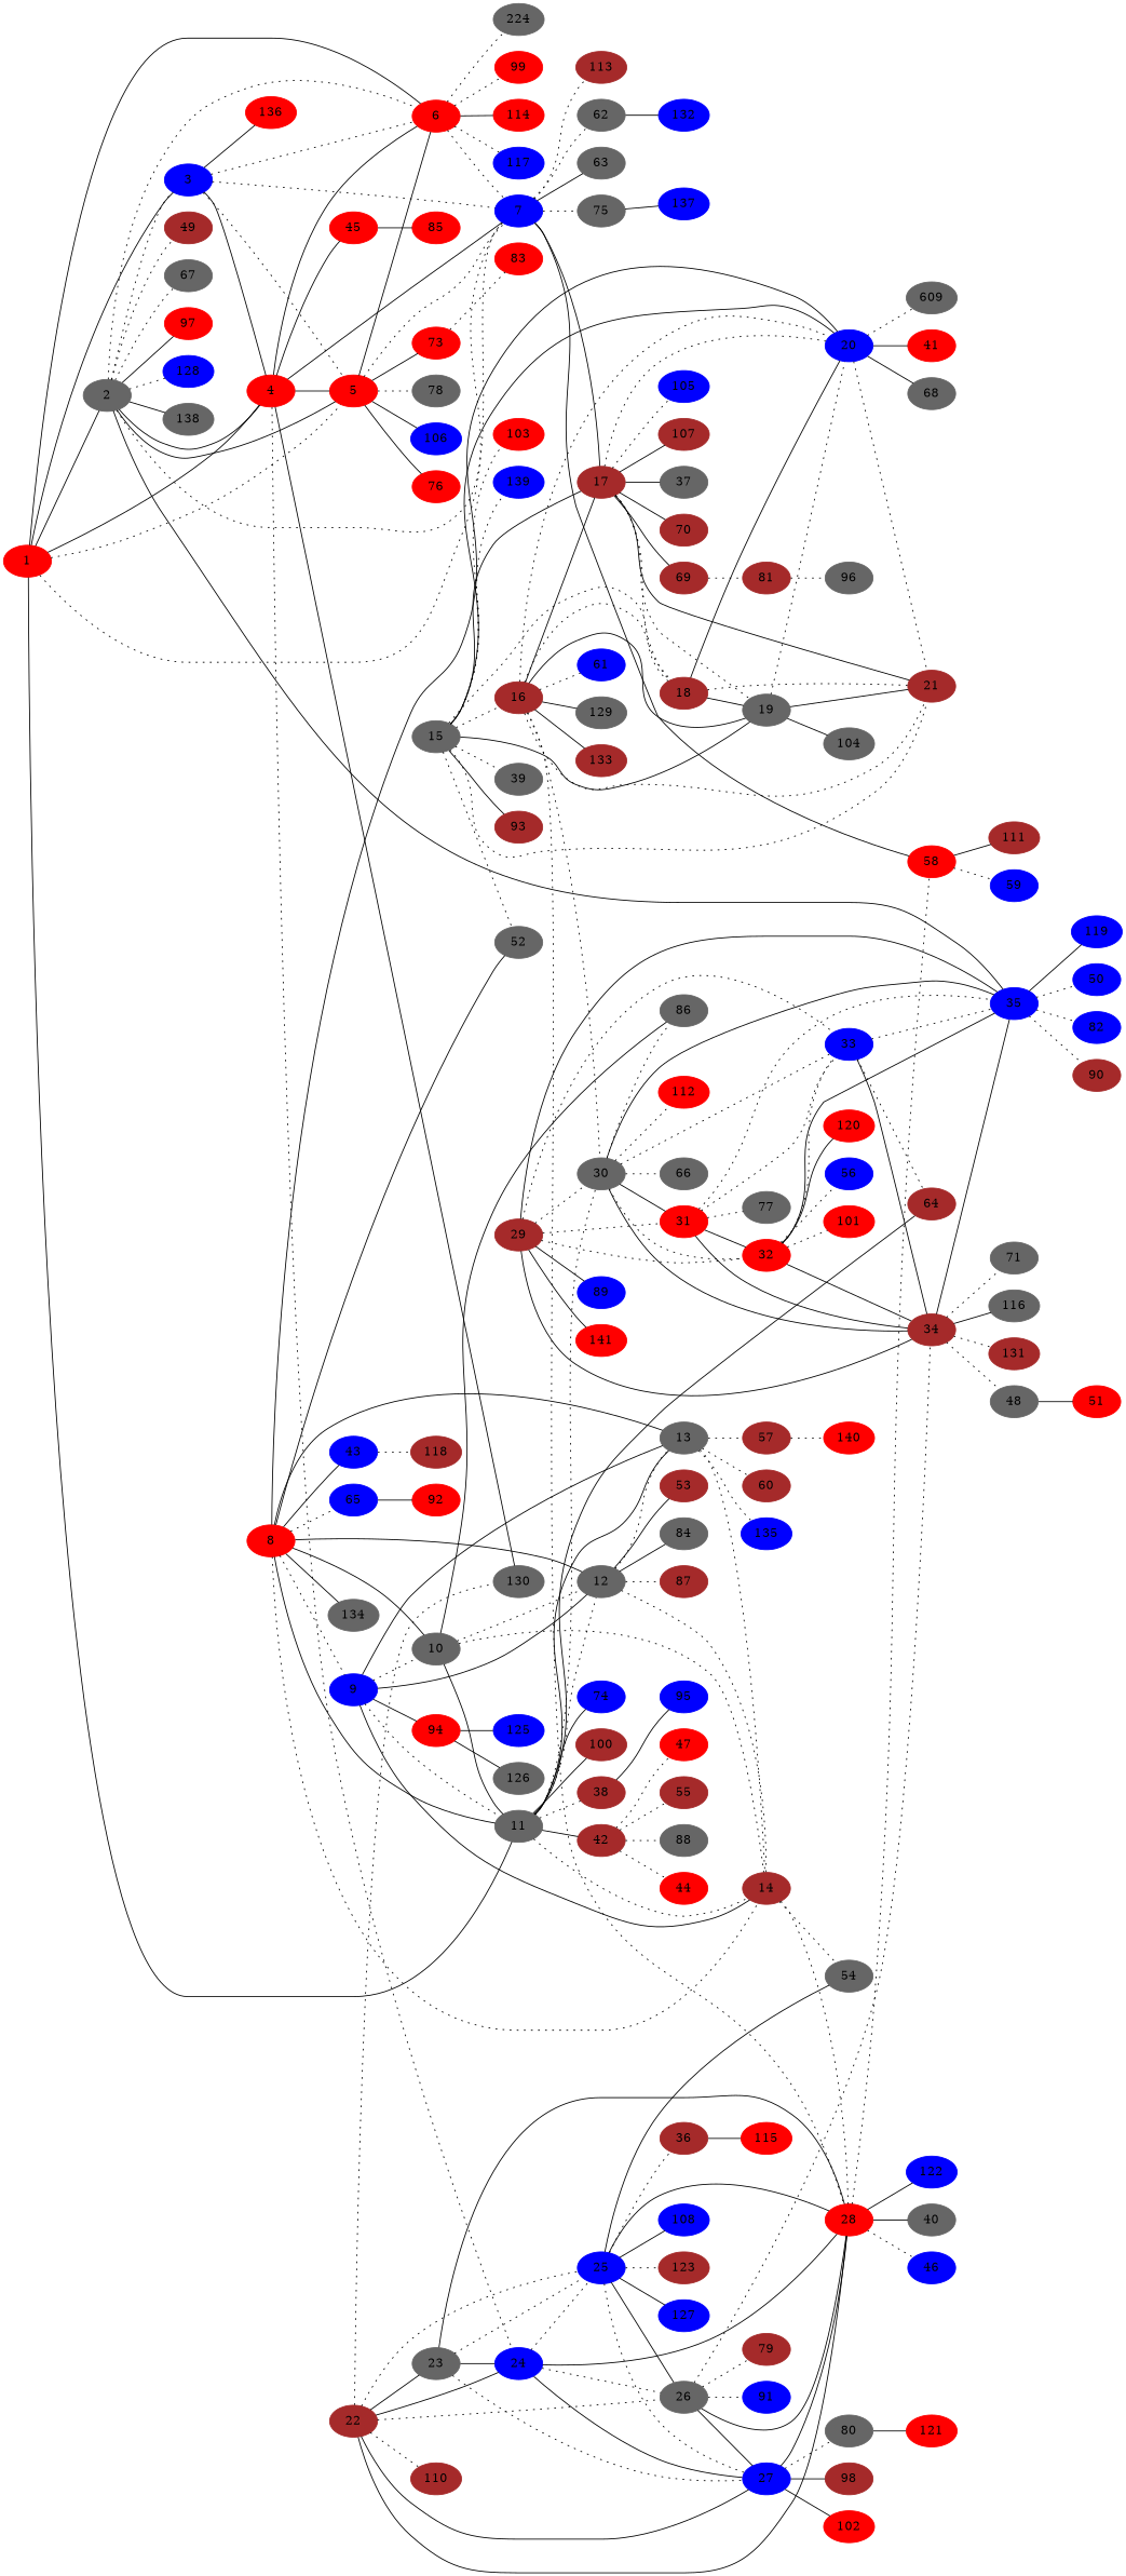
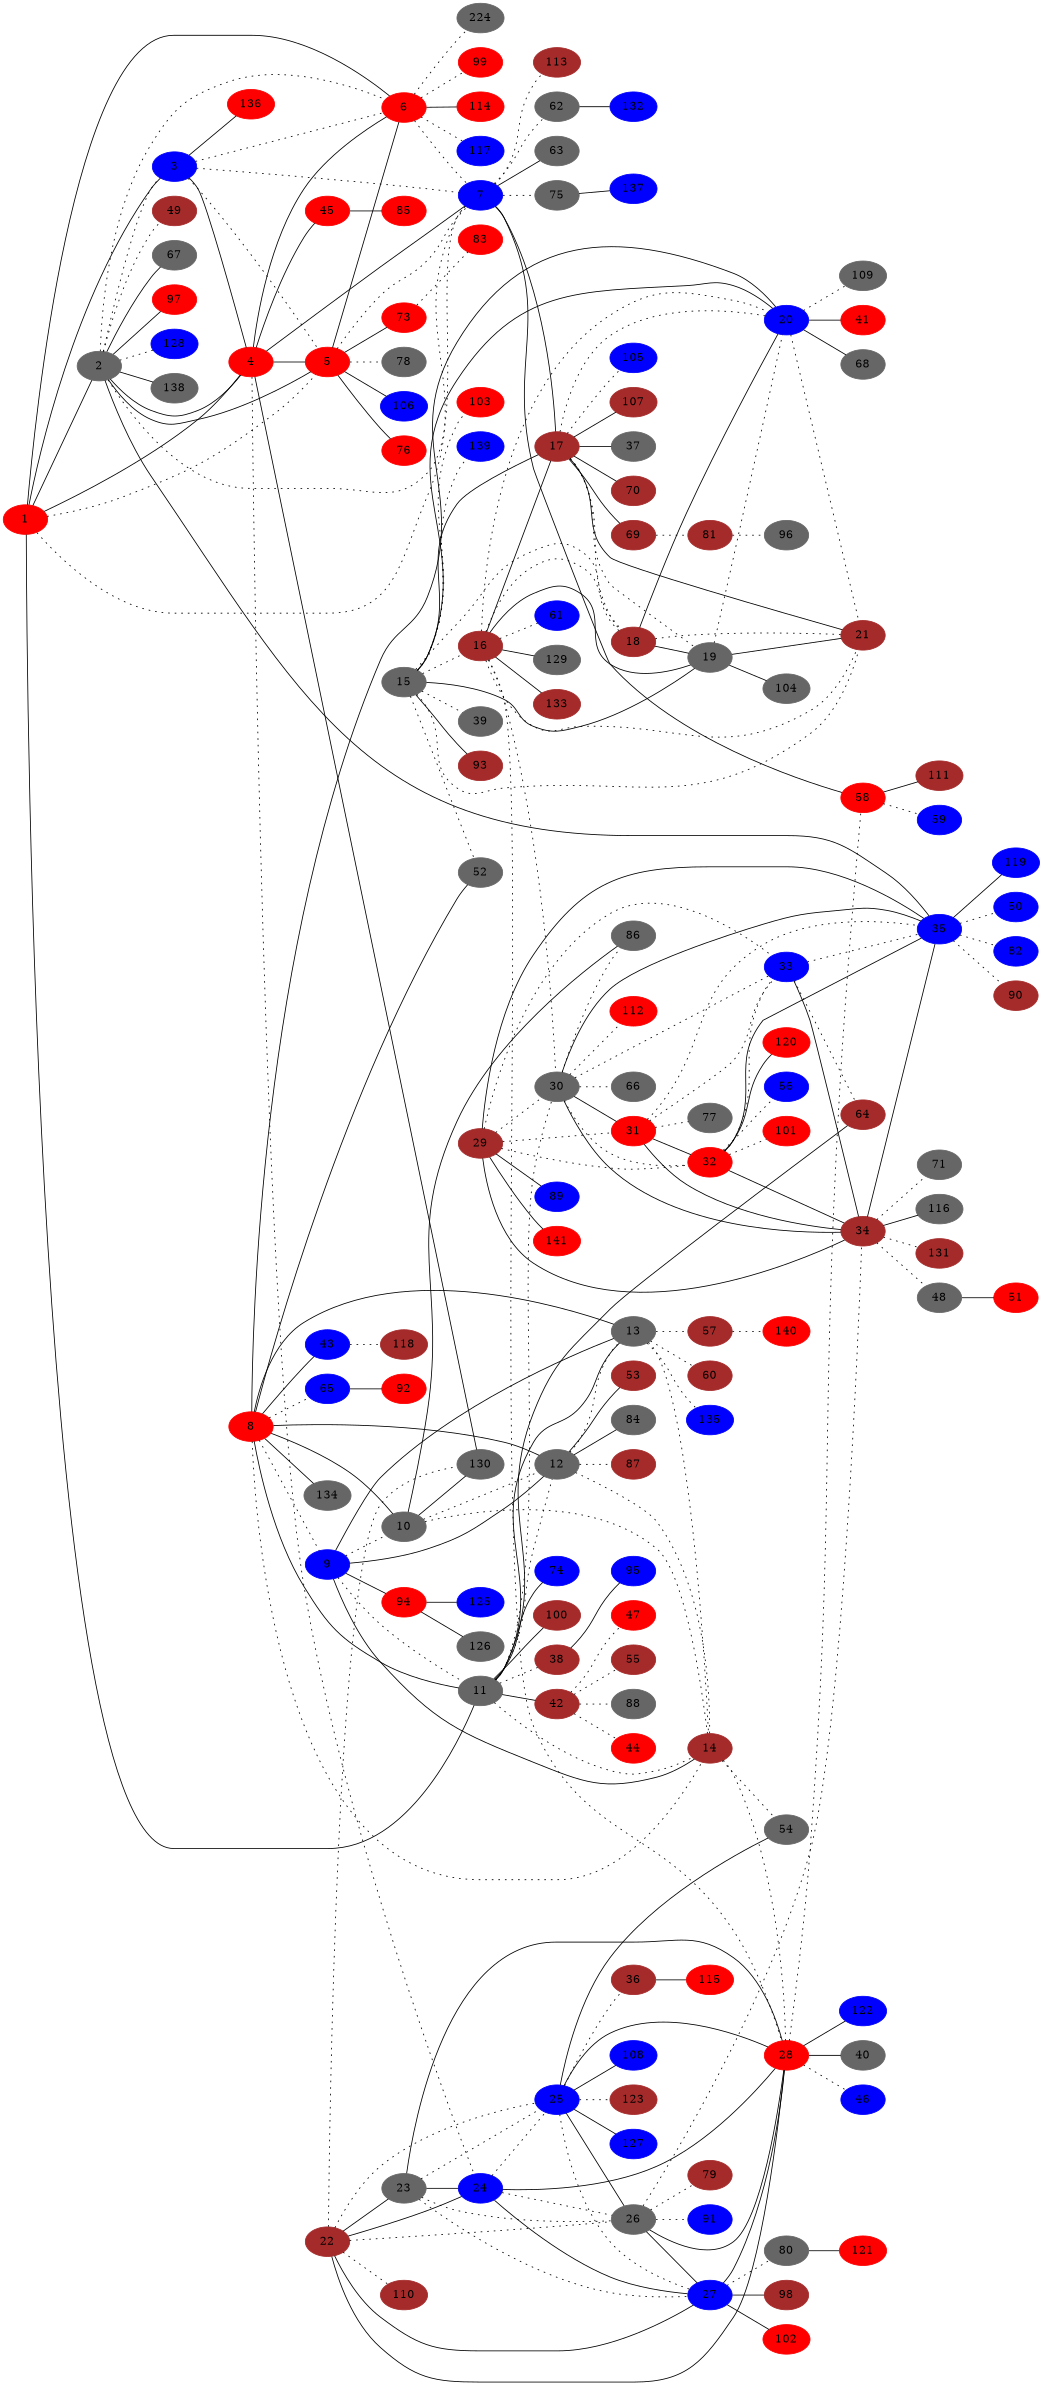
  graph {
    rankdir=LR
    node [color=gray40 style=filled]
    edge [style=solid]
    1 [color=red]
    2
    3 [color=blue]
    4 [color=red]
    5 [color=red]
    6 [color=red]
    7 [color=blue]
    11
    35 [color=blue]
    49 [color=brown]
    67
    97 [color=red]
    128 [color=blue]
    138
    136 [color=red]
    24 [color=blue]
    45 [color=red]
    130
    73 [color=red]
    76 [color=red]
    78
    106 [color=blue]
    99 [color=red]
    114 [color=red]
    117 [color=blue]
    n26 [label=224]
    17 [color=brown]
    58 [color=red]
    62
    63
    75
    113 [color=brown]
    12
    13
    14 [color=brown]
    30
    38 [color=brown]
    42 [color=brown]
    64 [color=brown]
    74 [color=blue]
    100 [color=brown]
    50 [color=blue]
    82 [color=blue]
    90 [color=brown]
    119 [color=blue]
    28 [color=red]
    25 [color=blue]
    26
    27 [color=blue]
    85 [color=red]
    83 [color=red]
    20 [color=blue]
    18 [color=brown]
    19
    21 [color=brown]
    37
    69 [color=brown]
    70 [color=brown]
    105 [color=blue]
    107 [color=brown]
    59 [color=blue]
    111 [color=brown]
    132 [color=blue]
    137 [color=blue]
    8 [color=red]
    9 [color=blue]
    10
    43 [color=blue]
    52
    65 [color=blue]
    134
    94 [color=red]
    86
    53 [color=brown]
    84
    87 [color=brown]
    57 [color=brown]
    60 [color=brown]
    135 [color=blue]
    54
    41 [color=red]
    68
-   109 [label=609]
+   109
    118 [color=brown]
    92 [color=red]
    125 [color=blue]
    126
    34 [color=brown]
    31 [color=red]
    32 [color=red]
    33 [color=blue]
    66
    112 [color=red]
    95 [color=blue]
    44 [color=red]
    47 [color=red]
    55 [color=brown]
    88
    140 [color=red]
    40
    46 [color=blue]
    122 [color=blue]
    15
    16 [color=brown]
    39
    93 [color=brown]
    103 [color=red]
    139 [color=blue]
    61 [color=blue]
    129
    133 [color=brown]
    104
    81 [color=brown]
    22 [color=brown]
    23
    110 [color=brown]
    36 [color=brown]
    108 [color=blue]
    123 [color=brown]
    127 [color=blue]
    79 [color=brown]
    91 [color=blue]
    80
    98 [color=brown]
    102 [color=red]
    115 [color=red]
    48
    71
    116
    131 [color=brown]
    121 [color=red]
    29 [color=brown]
    89 [color=blue]
    141 [color=red]
    77
    56 [color=blue]
    101 [color=red]
    120 [color=red]
    51 [color=red]
    96
    1 -- 2
    1 -- 3
    1 -- 4
    1 -- 5 [style=dotted]
    1 -- 6
    1 -- 7 [style=dotted]
    1 -- 11
    2 -- 3 [style=dotted]
    2 -- 4
    2 -- 5
    2 -- 6 [style=dotted]
    2 -- 7 [style=dotted]
    2 -- 35
    2 -- 49 [style=dotted]
-   2 -- 67 [style=dotted]
+   2 -- 67
    2 -- 97
    2 -- 128 [style=dotted]
    2 -- 138
    3 -- 4
    3 -- 5 [style=dotted]
    3 -- 6 [style=dotted]
    3 -- 7 [style=dotted]
    3 -- 136
    4 -- 5
    4 -- 6
    4 -- 7
    4 -- 24 [style=dotted]
    4 -- 45
    4 -- 130
    5 -- 6
    5 -- 7 [style=dotted]
    5 -- 73
    5 -- 76
    5 -- 78 [style=dotted]
    5 -- 106
    6 -- 7 [style=dotted]
    6 -- 99 [style=dotted]
    6 -- 114
    6 -- 117 [style=dotted]
    6 -- n26 [style=dotted]
    7 -- 17
    7 -- 58
    7 -- 62 [style=dotted]
    7 -- 63
    7 -- 75 [style=dotted]
    7 -- 113 [style=dotted]
    11 -- 12 [style=dotted]
    11 -- 13
    11 -- 14 [style=dotted]
    11 -- 30 [style=dotted]
    11 -- 38 [style=dotted]
    11 -- 42
    11 -- 64
    11 -- 74
    11 -- 100
    35 -- 50 [style=dotted]
    35 -- 82 [style=dotted]
    35 -- 90 [style=dotted]
    35 -- 119
    24 -- 28
    24 -- 25 [style=dotted]
    24 -- 26 [style=dotted]
    24 -- 27
    45 -- 85
    73 -- 83 [style=dotted]
    17 -- 20 [style=dotted]
    17 -- 18 [style=dotted]
    17 -- 19 [style=dotted]
    17 -- 21
    17 -- 37
    17 -- 69
    17 -- 70
    17 -- 105 [style=dotted]
    17 -- 107
    58 -- 59 [style=dotted]
    58 -- 111
    62 -- 132
    75 -- 137
    12 -- 13 [style=dotted]
    12 -- 14 [style=dotted]
    12 -- 53
    12 -- 84
    12 -- 87 [style=dotted]
    13 -- 14 [style=dotted]
    13 -- 57 [style=dotted]
    13 -- 60 [style=dotted]
    13 -- 135 [style=dotted]
    14 -- 28 [style=dotted]
    14 -- 54 [style=dotted]
    30 -- 35
    30 -- 86 [style=dotted]
    30 -- 34
    30 -- 31
    30 -- 32 [style=dotted]
    30 -- 33 [style=dotted]
    30 -- 66 [style=dotted]
    30 -- 112 [style=dotted]
    38 -- 95
    42 -- 44 [style=dotted]
    42 -- 47 [style=dotted]
    42 -- 55 [style=dotted]
    42 -- 88 [style=dotted]
    28 -- 58 [style=dotted]
    28 -- 40
    28 -- 46 [style=dotted]
    28 -- 122
    25 -- 28
    25 -- 26
    25 -- 27 [style=dotted]
    25 -- 54
    25 -- 36 [style=dotted]
    25 -- 108
    25 -- 123 [style=dotted]
    25 -- 127
    26 -- 28
    26 -- 27
    26 -- 34 [style=dotted]
    26 -- 79 [style=dotted]
    26 -- 91 [style=dotted]
    27 -- 28
    27 -- 80 [style=dotted]
    27 -- 98
    27 -- 102
    20 -- 21 [style=dotted]
    20 -- 41
    20 -- 68
    20 -- 109 [style=dotted]
    18 -- 20
    18 -- 19
    18 -- 21 [style=dotted]
    19 -- 20 [style=dotted]
    19 -- 21
    19 -- 104
    69 -- 81 [style=dotted]
    8 -- 11
    8 -- 12
    8 -- 13
    8 -- 14 [style=dotted]
    8 -- 20
    8 -- 9 [style=dotted]
    8 -- 10
    8 -- 43
    8 -- 52
    8 -- 65 [style=dotted]
    8 -- 134
    9 -- 11 [style=dotted]
    9 -- 12
    9 -- 13
    9 -- 14
    9 -- 10 [style=dotted]
    9 -- 94
-   10 -- 11
+   10 -- 130
    10 -- 12 [style=dotted]
    10 -- 14 [style=dotted]
    10 -- 86
    43 -- 118 [style=dotted]
    65 -- 92
    94 -- 125
    94 -- 126
    57 -- 140 [style=dotted]
    34 -- 35
    34 -- 48 [style=dotted]
    34 -- 71 [style=dotted]
    34 -- 116
    34 -- 131 [style=dotted]
    31 -- 35 [style=dotted]
    31 -- 34
    31 -- 32
    31 -- 33 [style=dotted]
    31 -- 77 [style=dotted]
    32 -- 35
    32 -- 34
    32 -- 33 [style=dotted]
    32 -- 56 [style=dotted]
    32 -- 101 [style=dotted]
    32 -- 120
    33 -- 35 [style=dotted]
    33 -- 64 [style=dotted]
    33 -- 34
    15 -- 17
    15 -- 20
    15 -- 18 [style=dotted]
    15 -- 19
    15 -- 21 [style=dotted]
    15 -- 52 [style=dotted]
    15 -- 16 [style=dotted]
    15 -- 39 [style=dotted]
    15 -- 93
    15 -- 103 [style=dotted]
    15 -- 139 [style=dotted]
    16 -- 17
    16 -- 30 [style=dotted]
    16 -- 28 [style=dotted]
    16 -- 20 [style=dotted]
    16 -- 18 [style=dotted]
    16 -- 19
    16 -- 21 [style=dotted]
    16 -- 61 [style=dotted]
    16 -- 129
    16 -- 133
    81 -- 96 [style=dotted]
    22 -- 24
    22 -- 130 [style=dotted]
    22 -- 28
    22 -- 25 [style=dotted]
    22 -- 26 [style=dotted]
    22 -- 27
    22 -- 23
    22 -- 110 [style=dotted]
    23 -- 24
    23 -- 28
    23 -- 25 [style=dotted]
+   23 -- 26 [style=dotted]
    23 -- 27 [style=dotted]
    36 -- 115
    80 -- 121
    48 -- 51
    29 -- 35
    29 -- 30 [style=dotted]
    29 -- 34
    29 -- 31 [style=dotted]
    29 -- 32 [style=dotted]
    29 -- 33 [style=dotted]
    29 -- 89
    29 -- 141
  }
